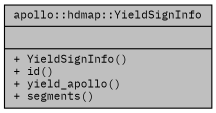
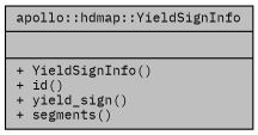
  digraph {
    fontname="IBM Plex Mono"
-   n1 [color=black fillcolor=grey75 fontcolor=black fontname="IBM Plex Mono" fontsize=10 height=0.2 label="{apollo::hdmap::YieldSignInfo\n||+ YieldSignInfo()\l+ id()\l+ yield_apollo()\l+ segments()\l}" shape=record style=filled width=0.4]
+   n1 [color=black fillcolor=grey75 fontcolor=black fontname="IBM Plex Mono" fontsize=10 height=0.2 label="{apollo::hdmap::YieldSignInfo\n||+ YieldSignInfo()\l+ id()\l+ yield_sign()\l+ segments()\l}" shape=record style=filled width=0.4]
  }
